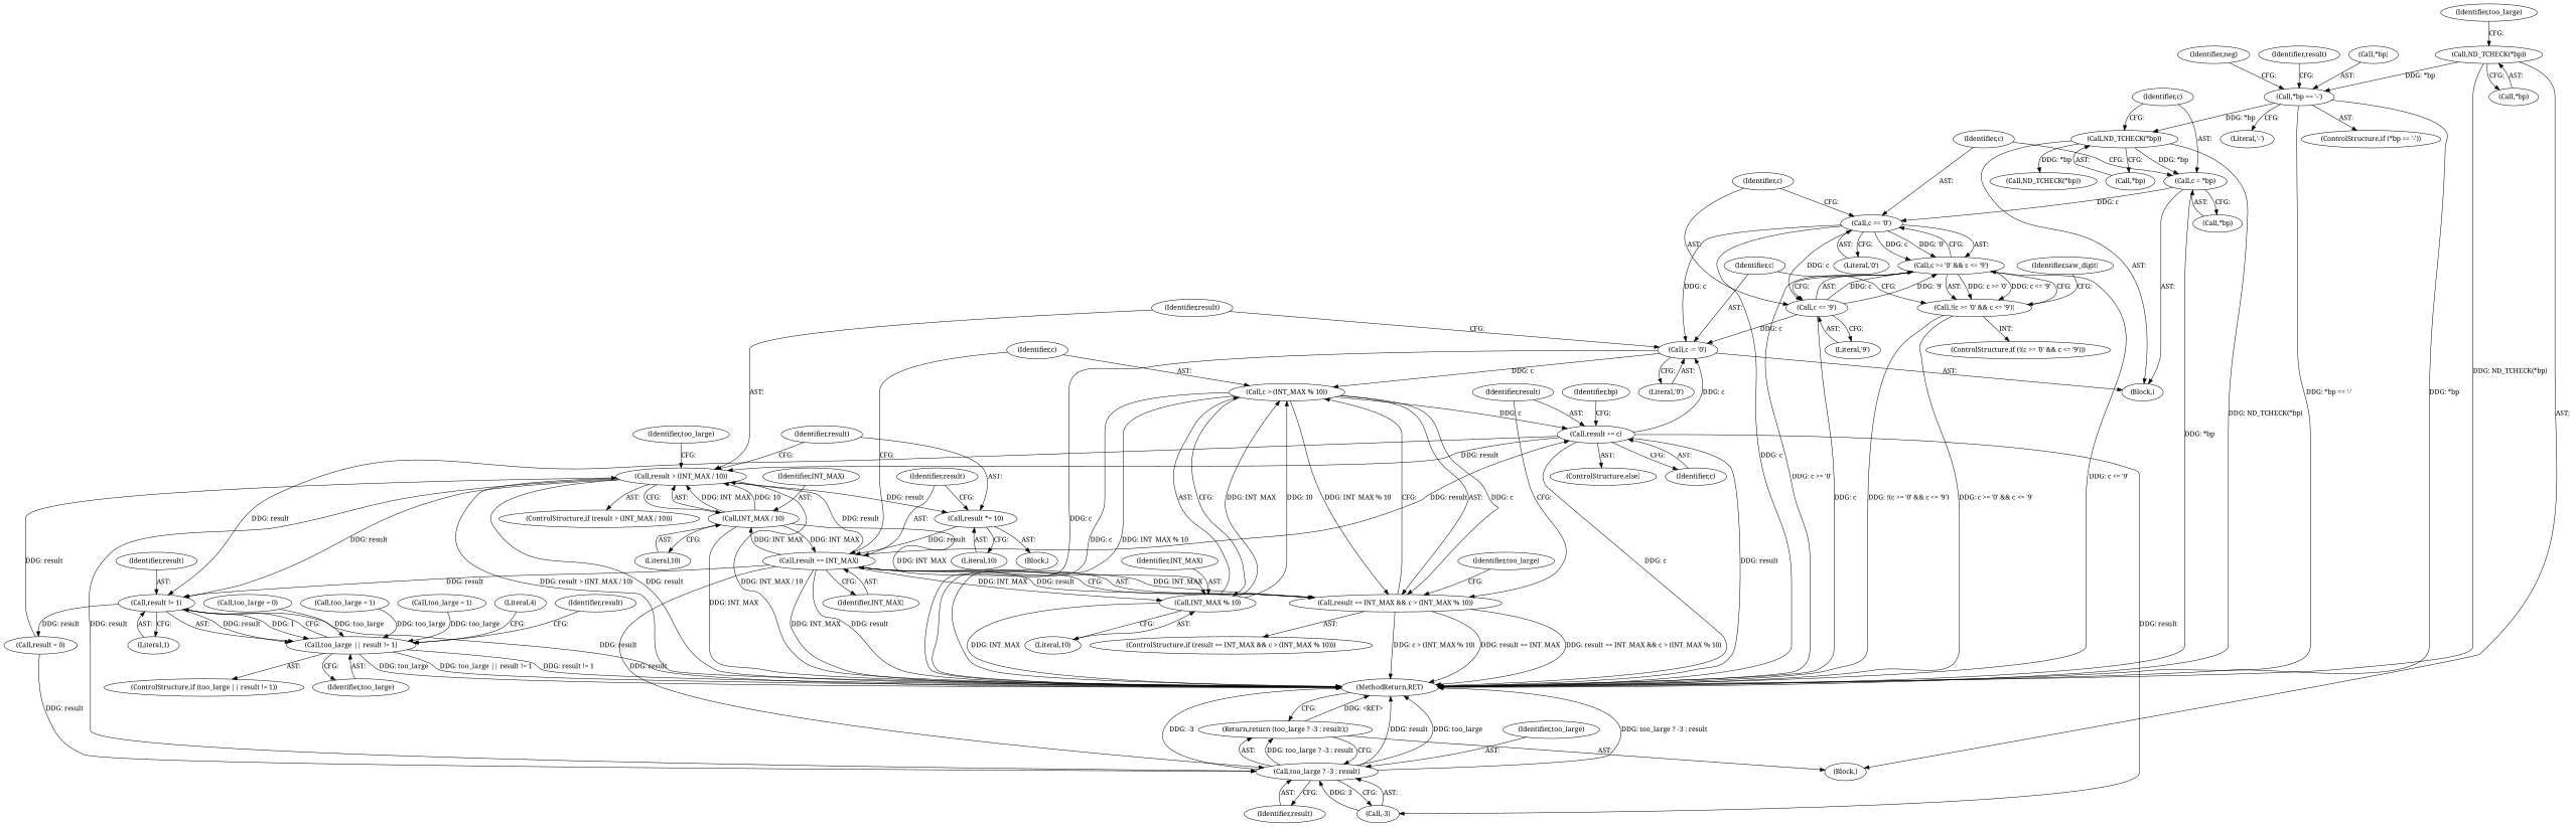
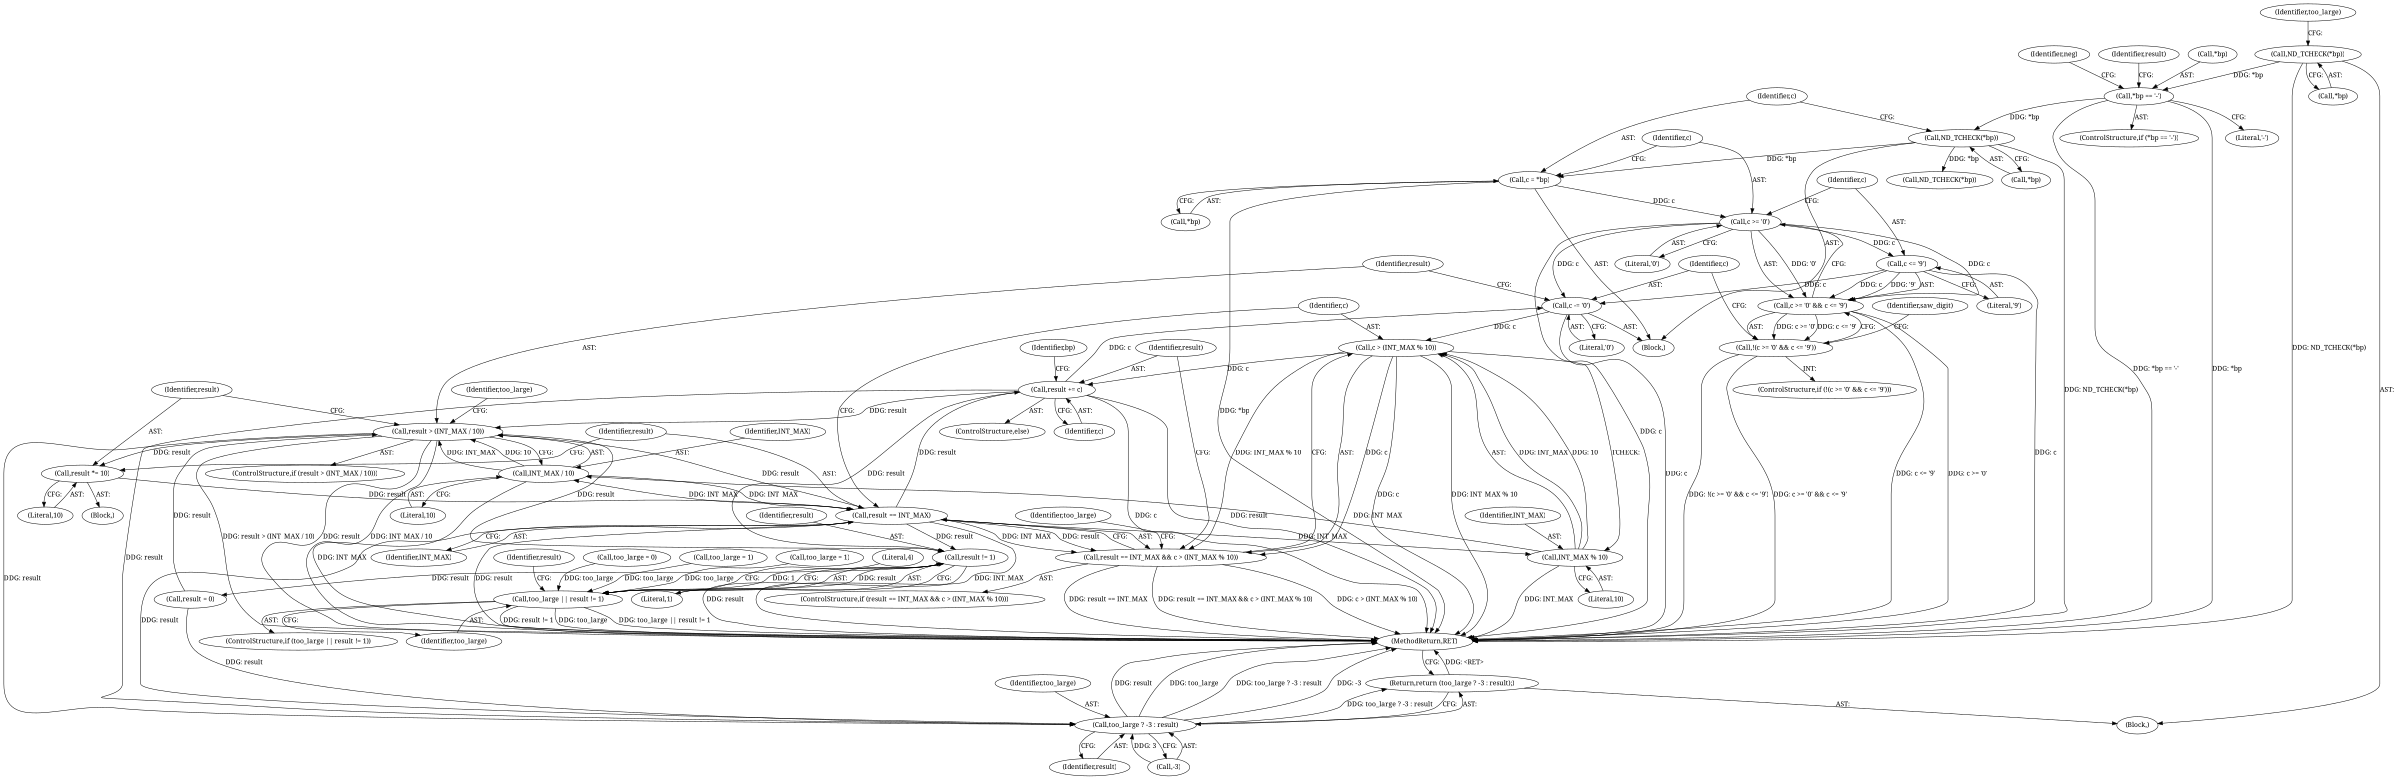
  digraph {
    fontname="Noto Serif"
    node [fontname="Noto Serif"]
    edge [fontname="Noto Serif"]
    n1 [label="(Call,c = *bp)"]
    n2 [label="(Call,c >= '0')"]
    n3 [label="(MethodReturn,RET)"]
    n4 [label="(Call,*bp)"]
    n5 [label="(Block,)"]
    n6 [label="(Call,c >= '0' && c <= '9')"]
    n7 [label="(Call,c <= '9')"]
    n8 [label="(Call,c -= '0')"]
    n9 [label="(Literal,'0')"]
    n10 [label="(Return,return (too_large ? -3 : result);)"]
    n11 [label="(Call,ND_TCHECK(*bp))"]
    n12 [label="(Call,ND_TCHECK(*bp))"]
    n13 [label="(Call,*bp)"]
    n14 [label="(Call,*bp == '-')"]
    n15 [label="(ControlStructure,if (*bp == '-'))"]
    n16 [label="(Literal,'-')"]
    n17 [label="(Call,ND_TCHECK(*bp))"]
    n18 [label="(Call,*bp)"]
    n19 [label="(Block,)"]
    n20 [label="(Call,!(c >= '0' && c <= '9'))"]
    n21 [label="(Literal,'9')"]
    n22 [label="(Call,c > (INT_MAX % 10))"]
    n23 [label="(Literal,'0')"]
    n24 [label="(ControlStructure,if (!(c >= '0' && c <= '9')))"]
    n25 [label="(Call,result += c)"]
    n26 [label="(Call,result == INT_MAX && c > (INT_MAX % 10))"]
    n27 [label="(Call,INT_MAX % 10)"]
    n28 [label="(Call,result > (INT_MAX / 10))"]
    n29 [label="(Call,result != 1)"]
    n30 [label="(Call,too_large ? -3 : result)"]
    n31 [label="(ControlStructure,else)"]
    n32 [label="(Identifier,c)"]
    n33 [label="(Call,result == INT_MAX)"]
    n34 [label="(ControlStructure,if (result == INT_MAX && c > (INT_MAX % 10)))"]
    n35 [label="(Call,INT_MAX / 10)"]
    n36 [label="(Literal,10)"]
    n37 [label="(Identifier,INT_MAX)"]
    n38 [label="(Call,result *= 10)"]
    n39 [label="(ControlStructure,if (result > (INT_MAX / 10)))"]
    n40 [label="(Call,too_large || result != 1)"]
    n41 [label="(Literal,1)"]
    n42 [label="(Call,result = 0)"]
    n43 [label="(Identifier,result)"]
    n44 [label="(Call,-3)"]
    n45 [label="(Literal,10)"]
    n46 [label="(Block,)"]
    n47 [label="(Literal,10)"]
    n48 [label="(Identifier,too_large)"]
    n49 [label="(ControlStructure,if (too_large || result != 1))"]
    n50 [label="(Call,too_large = 0)"]
    n51 [label="(Identifier,too_large)"]
    n52 [label="(Identifier,too_large)"]
    n53 [label="(Identifier,neg)"]
    n54 [label="(Identifier,saw_digit)"]
    n55 [label="(Call,too_large = 1)"]
    n56 [label="(Identifier,result)"]
    n57 [label="(Identifier,c)"]
    n58 [label="(Identifier,c)"]
    n59 [label="(Identifier,too_large)"]
    n60 [label="(Identifier,INT_MAX)"]
    n61 [label="(Identifier,too_large)"]
    n62 [label="(Identifier,bp)"]
    n63 [label="(Identifier,c)"]
    n64 [label="(Call,too_large = 1)"]
    n65 [label="(Identifier,c)"]
    n66 [label="(Identifier,INT_MAX)"]
    n67 [label="(Identifier,result)"]
    n68 [label="(Identifier,result)"]
    n69 [label="(Literal,4)"]
    n70 [label="(Identifier,result)"]
    n71 [label="(Identifier,result)"]
    n72 [label="(Identifier,c)"]
    n73 [label="(Identifier,result)"]
    n74 [label="(Call,*bp)"]
    n75 [label="(Identifier,result)"]
    n1 -> n2 [label="DDG: c"]
    n1 -> n3 [label="DDG: *bp"]
    n1 -> n4 [label="CFG: "]
    n1 -> n5 [label="AST: "]
    n2 -> n3 [label="DDG: c"]
    n2 -> n6 [label="AST: "]
    n2 -> n6 [label="DDG: c"]
    n2 -> n6 [label="DDG: '0'"]
    n2 -> n7 [label="DDG: c"]
    n2 -> n8 [label="DDG: c"]
    n2 -> n9 [label="CFG: "]
    n3 -> n10 [label="CFG: "]
    n4 -> n1 [label="AST: "]
    n6 -> n2 [label="CFG: "]
    n6 -> n3 [label="DDG: c <= '9'"]
    n6 -> n3 [label="DDG: c >= '0'"]
-   n6 -> n7 [label="CFG: "]
    n6 -> n20 [label="AST: "]
    n6 -> n20 [label="DDG: c >= '0'"]
    n6 -> n20 [label="DDG: c <= '9'"]
    n7 -> n3 [label="DDG: c"]
    n7 -> n6 [label="AST: "]
    n7 -> n6 [label="DDG: c"]
    n7 -> n6 [label="DDG: '9'"]
    n7 -> n8 [label="DDG: c"]
    n7 -> n21 [label="CFG: "]
    n8 -> n3 [label="DDG: c"]
    n8 -> n5 [label="AST: "]
    n8 -> n22 [label="DDG: c"]
    n8 -> n23 [label="CFG: "]
    n9 -> n2 [label="AST: "]
    n10 -> n3 [label="DDG: <RET>"]
    n10 -> n19 [label="AST: "]
    n10 -> n30 [label="CFG: "]
    n11 -> n1 [label="DDG: *bp"]
    n11 -> n3 [label="DDG: ND_TCHECK(*bp)"]
    n11 -> n5 [label="AST: "]
    n11 -> n12 [label="DDG: *bp"]
    n11 -> n13 [label="CFG: "]
    n13 -> n11 [label="AST: "]
    n14 -> n3 [label="DDG: *bp == '-'"]
    n14 -> n3 [label="DDG: *bp"]
    n14 -> n11 [label="DDG: *bp"]
    n14 -> n15 [label="AST: "]
    n14 -> n16 [label="CFG: "]
    n17 -> n3 [label="DDG: ND_TCHECK(*bp)"]
    n17 -> n14 [label="DDG: *bp"]
    n17 -> n18 [label="CFG: "]
    n17 -> n19 [label="AST: "]
    n18 -> n17 [label="AST: "]
    n20 -> n3 [label="DDG: c >= '0' && c <= '9'"]
    n20 -> n3 [label="DDG: !(c >= '0' && c <= '9')"]
    n20 -> n6 [label="CFG: "]
    n20 -> n24 [label="INT: "]
    n21 -> n7 [label="AST: "]
    n22 -> n3 [label="DDG: c"]
    n22 -> n3 [label="DDG: INT_MAX % 10"]
    n22 -> n25 [label="DDG: c"]
    n22 -> n26 [label="AST: "]
    n22 -> n26 [label="DDG: c"]
    n22 -> n26 [label="DDG: INT_MAX % 10"]
-   n22 -> n27 [label="CFG: "]
+   n22 -> n27 [label="TCHECK: "]
    n23 -> n8 [label="AST: "]
    n25 -> n3 [label="DDG: c"]
    n25 -> n3 [label="DDG: result"]
    n25 -> n8 [label="DDG: c"]
    n25 -> n28 [label="DDG: result"]
    n25 -> n29 [label="DDG: result"]
-   n25 -> n44 [label="DDG: result"]
+   n25 -> n30 [label="DDG: result"]
    n25 -> n31 [label="AST: "]
    n25 -> n32 [label="CFG: "]
    n26 -> n3 [label="DDG: c > (INT_MAX % 10)"]
    n26 -> n3 [label="DDG: result == INT_MAX"]
    n26 -> n3 [label="DDG: result == INT_MAX && c > (INT_MAX % 10)"]
    n26 -> n22 [label="CFG: "]
    n26 -> n33 [label="CFG: "]
    n26 -> n34 [label="AST: "]
    n27 -> n3 [label="DDG: INT_MAX"]
    n27 -> n22 [label="AST: "]
    n27 -> n22 [label="DDG: INT_MAX"]
    n27 -> n22 [label="DDG: 10"]
-   n35 -> n27 [label="DDG: INT_MAX"]
+   n27 -> n35 [label="DDG: INT_MAX"]
    n27 -> n36 [label="CFG: "]
    n28 -> n3 [label="DDG: result > (INT_MAX / 10)"]
    n28 -> n3 [label="DDG: result"]
    n28 -> n3 [label="DDG: INT_MAX / 10"]
    n28 -> n29 [label="DDG: result"]
    n28 -> n30 [label="DDG: result"]
    n28 -> n35 [label="CFG: "]
    n28 -> n38 [label="DDG: result"]
    n28 -> n39 [label="AST: "]
    n29 -> n3 [label="DDG: result"]
    n29 -> n40 [label="AST: "]
    n29 -> n40 [label="DDG: result"]
    n29 -> n40 [label="DDG: 1"]
    n29 -> n41 [label="CFG: "]
    n29 -> n42 [label="DDG: result"]
    n30 -> n3 [label="DDG: result"]
    n30 -> n3 [label="DDG: too_large"]
    n30 -> n3 [label="DDG: too_large ? -3 : result"]
    n30 -> n3 [label="DDG: -3"]
    n30 -> n10 [label="AST: "]
    n30 -> n10 [label="DDG: too_large ? -3 : result"]
    n30 -> n43 [label="CFG: "]
    n30 -> n44 [label="CFG: "]
    n32 -> n25 [label="AST: "]
    n33 -> n3 [label="DDG: INT_MAX"]
    n33 -> n3 [label="DDG: result"]
    n33 -> n25 [label="DDG: result"]
    n33 -> n26 [label="AST: "]
    n33 -> n26 [label="DDG: result"]
    n33 -> n26 [label="DDG: INT_MAX"]
    n33 -> n27 [label="DDG: INT_MAX"]
    n33 -> n28 [label="DDG: result"]
    n33 -> n29 [label="DDG: result"]
    n33 -> n30 [label="DDG: result"]
    n33 -> n35 [label="DDG: INT_MAX"]
    n33 -> n37 [label="CFG: "]
    n35 -> n3 [label="DDG: INT_MAX"]
    n35 -> n28 [label="AST: "]
    n35 -> n28 [label="DDG: INT_MAX"]
    n35 -> n28 [label="DDG: 10"]
    n35 -> n33 [label="DDG: INT_MAX"]
    n35 -> n47 [label="CFG: "]
    n36 -> n27 [label="AST: "]
    n37 -> n33 [label="AST: "]
    n38 -> n33 [label="DDG: result"]
    n38 -> n45 [label="CFG: "]
    n38 -> n46 [label="AST: "]
    n40 -> n3 [label="DDG: too_large"]
    n40 -> n3 [label="DDG: too_large || result != 1"]
    n40 -> n3 [label="DDG: result != 1"]
    n40 -> n29 [label="CFG: "]
    n40 -> n48 [label="CFG: "]
    n40 -> n49 [label="AST: "]
    n41 -> n29 [label="AST: "]
    n42 -> n28 [label="DDG: result"]
    n42 -> n30 [label="DDG: result"]
    n43 -> n30 [label="AST: "]
    n44 -> n30 [label="AST: "]
    n44 -> n30 [label="DDG: 3"]
    n45 -> n38 [label="AST: "]
    n47 -> n35 [label="AST: "]
    n48 -> n40 [label="AST: "]
    n50 -> n40 [label="DDG: too_large"]
    n51 -> n30 [label="AST: "]
    n52 -> n28 [label="CFG: "]
    n53 -> n14 [label="CFG: "]
    n54 -> n20 [label="CFG: "]
    n55 -> n40 [label="DDG: too_large"]
    n56 -> n28 [label="CFG: "]
    n56 -> n38 [label="AST: "]
    n57 -> n8 [label="AST: "]
    n57 -> n20 [label="CFG: "]
    n58 -> n1 [label="AST: "]
    n58 -> n11 [label="CFG: "]
    n59 -> n17 [label="CFG: "]
    n60 -> n35 [label="AST: "]
    n61 -> n26 [label="CFG: "]
    n62 -> n25 [label="CFG: "]
    n63 -> n2 [label="CFG: "]
    n63 -> n7 [label="AST: "]
    n64 -> n40 [label="DDG: too_large"]
    n65 -> n1 [label="CFG: "]
    n65 -> n2 [label="AST: "]
    n66 -> n27 [label="AST: "]
    n67 -> n25 [label="AST: "]
    n67 -> n26 [label="CFG: "]
    n68 -> n29 [label="AST: "]
    n69 -> n40 [label="CFG: "]
    n70 -> n14 [label="CFG: "]
    n71 -> n8 [label="CFG: "]
    n71 -> n28 [label="AST: "]
    n72 -> n22 [label="AST: "]
    n72 -> n33 [label="CFG: "]
    n73 -> n33 [label="AST: "]
    n73 -> n38 [label="CFG: "]
    n74 -> n14 [label="AST: "]
    n75 -> n40 [label="CFG: "]
  }
